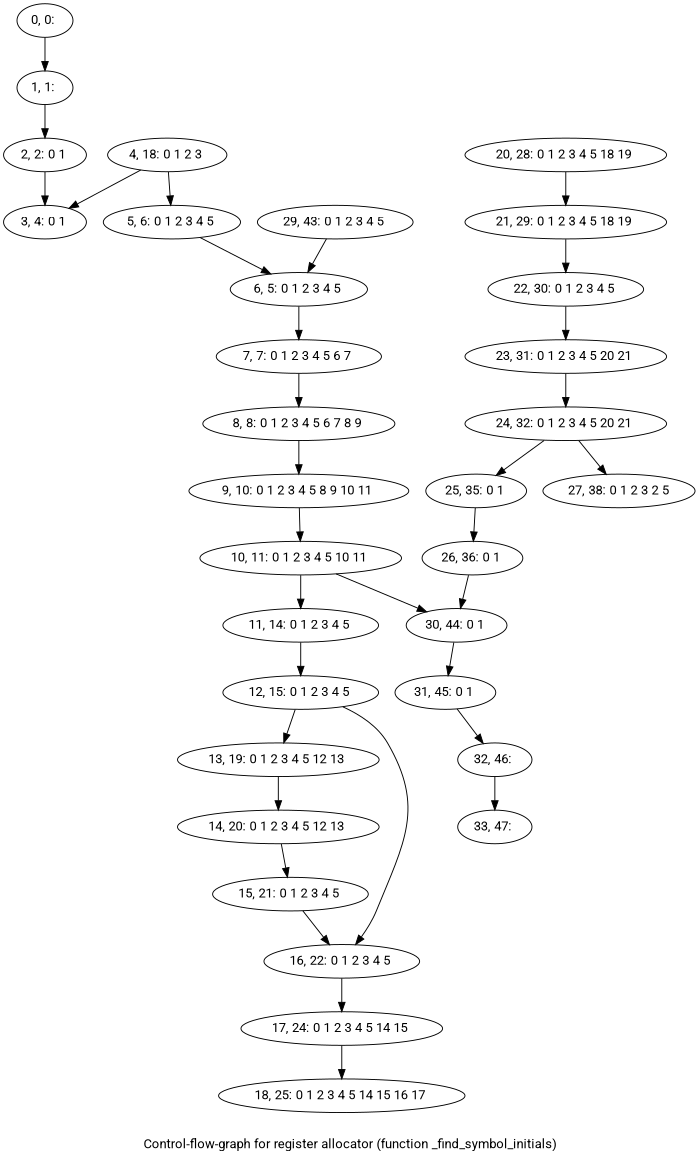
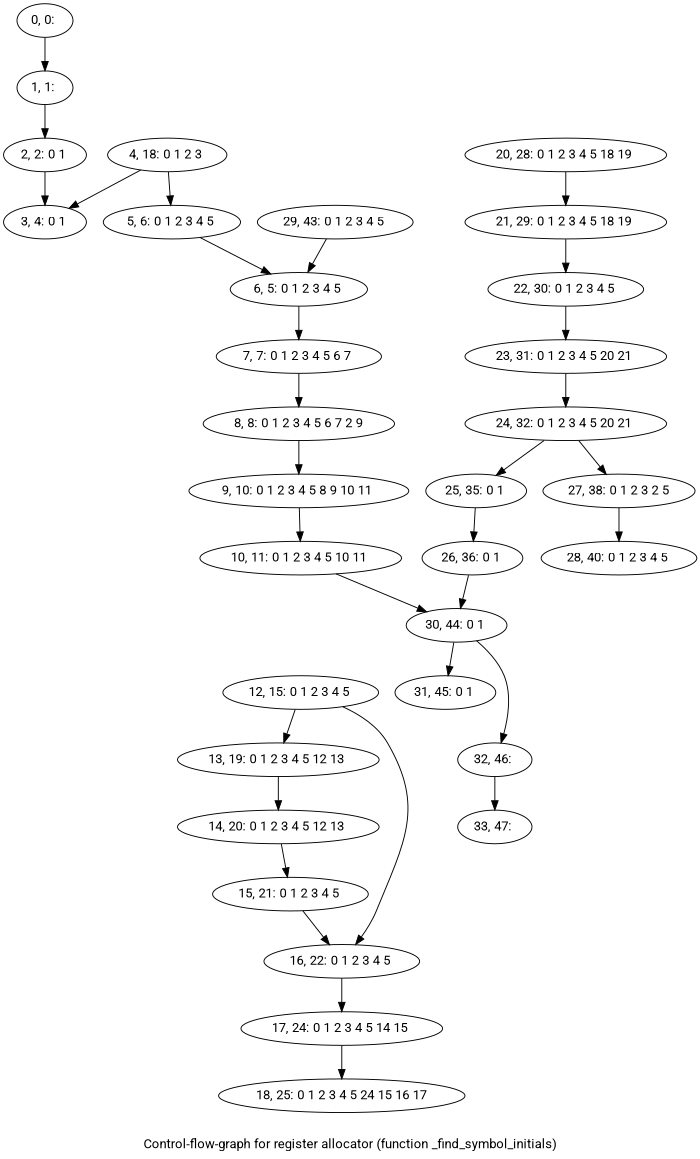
  digraph {
    fontname=Roboto
    label="Control-flow-graph for register allocator (function _find_symbol_initials)"
    node [fontname=Roboto]
    edge [fontname=Roboto]
    n1 [label="0, 0: "]
    n2 [label="1, 1: "]
    n3 [label="2, 2: 0 1 "]
    n4 [label="3, 4: 0 1 "]
    n5 [label="4, 18: 0 1 2 3 "]
    n6 [label="5, 6: 0 1 2 3 4 5 "]
    n7 [label="6, 5: 0 1 2 3 4 5 "]
    n8 [label="7, 7: 0 1 2 3 4 5 6 7 "]
-   n9 [label="8, 8: 0 1 2 3 4 5 6 7 8 9 "]
+   n9 [label="8, 8: 0 1 2 3 4 5 6 7 2 9"]
    n10 [label="9, 10: 0 1 2 3 4 5 8 9 10 11 "]
    n11 [label="10, 11: 0 1 2 3 4 5 10 11 "]
-   n12 [label="11, 14: 0 1 2 3 4 5 "]
    n13 [label="30, 44: 0 1 "]
    n14 [label="12, 15: 0 1 2 3 4 5 "]
    n15 [label="31, 45: 0 1 "]
    n16 [label="13, 19: 0 1 2 3 4 5 12 13 "]
    n17 [label="16, 22: 0 1 2 3 4 5 "]
    n18 [label="14, 20: 0 1 2 3 4 5 12 13 "]
    n19 [label="17, 24: 0 1 2 3 4 5 14 15 "]
    n20 [label="15, 21: 0 1 2 3 4 5 "]
-   n21 [label="18, 25: 0 1 2 3 4 5 14 15 16 17 "]
+   n21 [label="18, 25: 0 1 2 3 4 5 24 15 16 17"]
    n22 [label="20, 28: 0 1 2 3 4 5 18 19 "]
    n23 [label="21, 29: 0 1 2 3 4 5 18 19 "]
    n24 [label="22, 30: 0 1 2 3 4 5 "]
    n25 [label="23, 31: 0 1 2 3 4 5 20 21 "]
    n26 [label="24, 32: 0 1 2 3 4 5 20 21 "]
    n27 [label="25, 35: 0 1 "]
    n28 [label="27, 38: 0 1 2 3 2 5"]
    n29 [label="26, 36: 0 1 "]
+   n30 [label="28, 40: 0 1 2 3 4 5 "]
    n31 [label="29, 43: 0 1 2 3 4 5 "]
    n32 [label="32, 46: "]
    n33 [label="33, 47: "]
    n1 -> n2
    n2 -> n3
    n3 -> n4
    n5 -> n4
    n5 -> n6
    n6 -> n7
    n7 -> n8
    n8 -> n9
    n9 -> n10
    n10 -> n11
-   n11 -> n12
    n11 -> n13
-   n12 -> n14
    n13 -> n15
    n14 -> n16
    n14 -> n17
-   n15 -> n32
+   n13 -> n32
    n16 -> n18
    n17 -> n19
    n18 -> n20
    n19 -> n21
    n20 -> n17
    n22 -> n23
    n23 -> n24
    n24 -> n25
    n25 -> n26
    n26 -> n27
    n26 -> n28
    n27 -> n29
+   n28 -> n30
    n29 -> n13
    n31 -> n7
    n32 -> n33
  }
